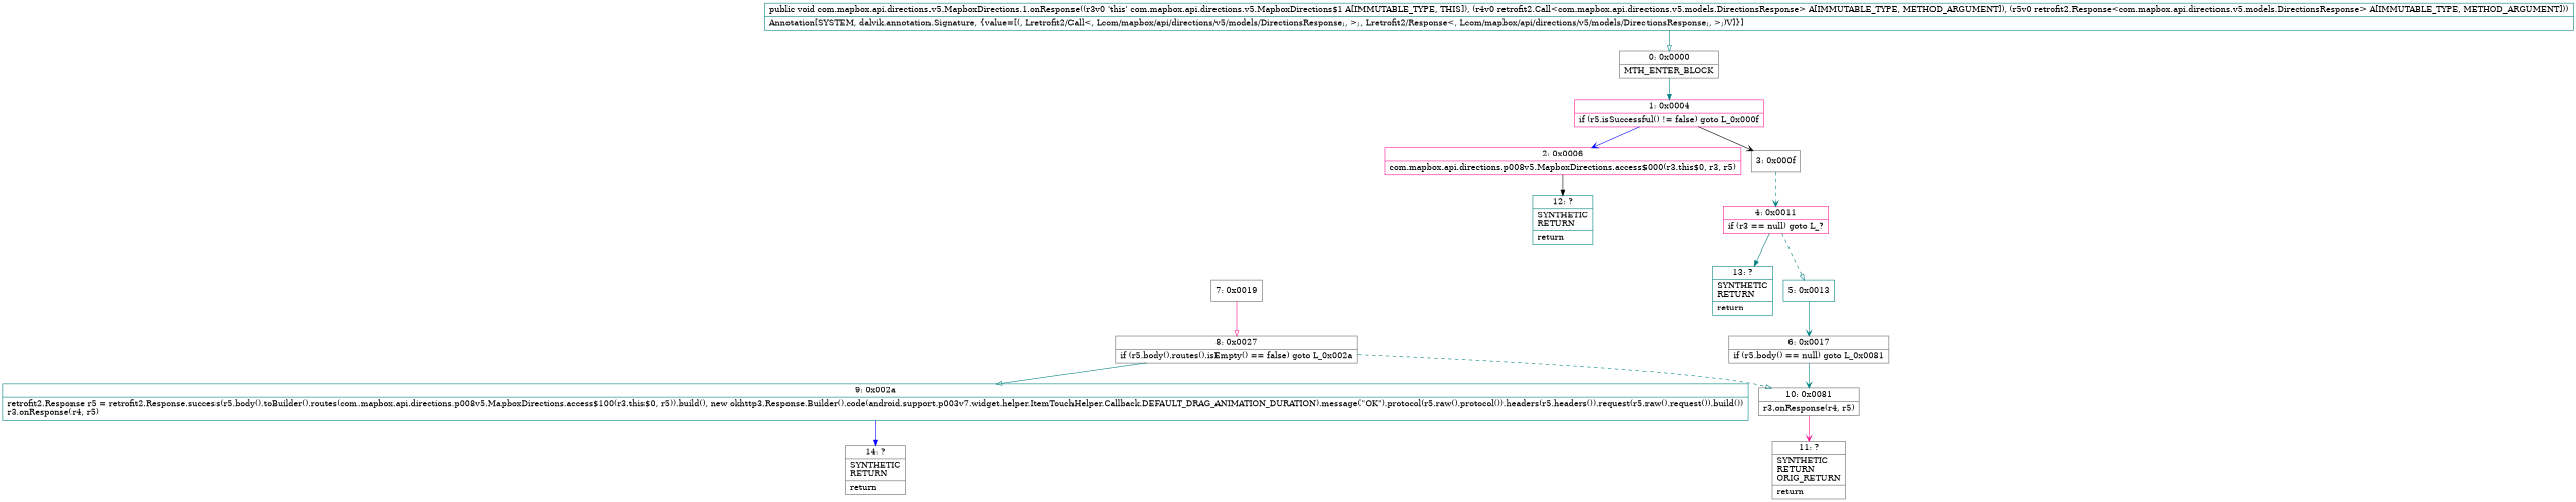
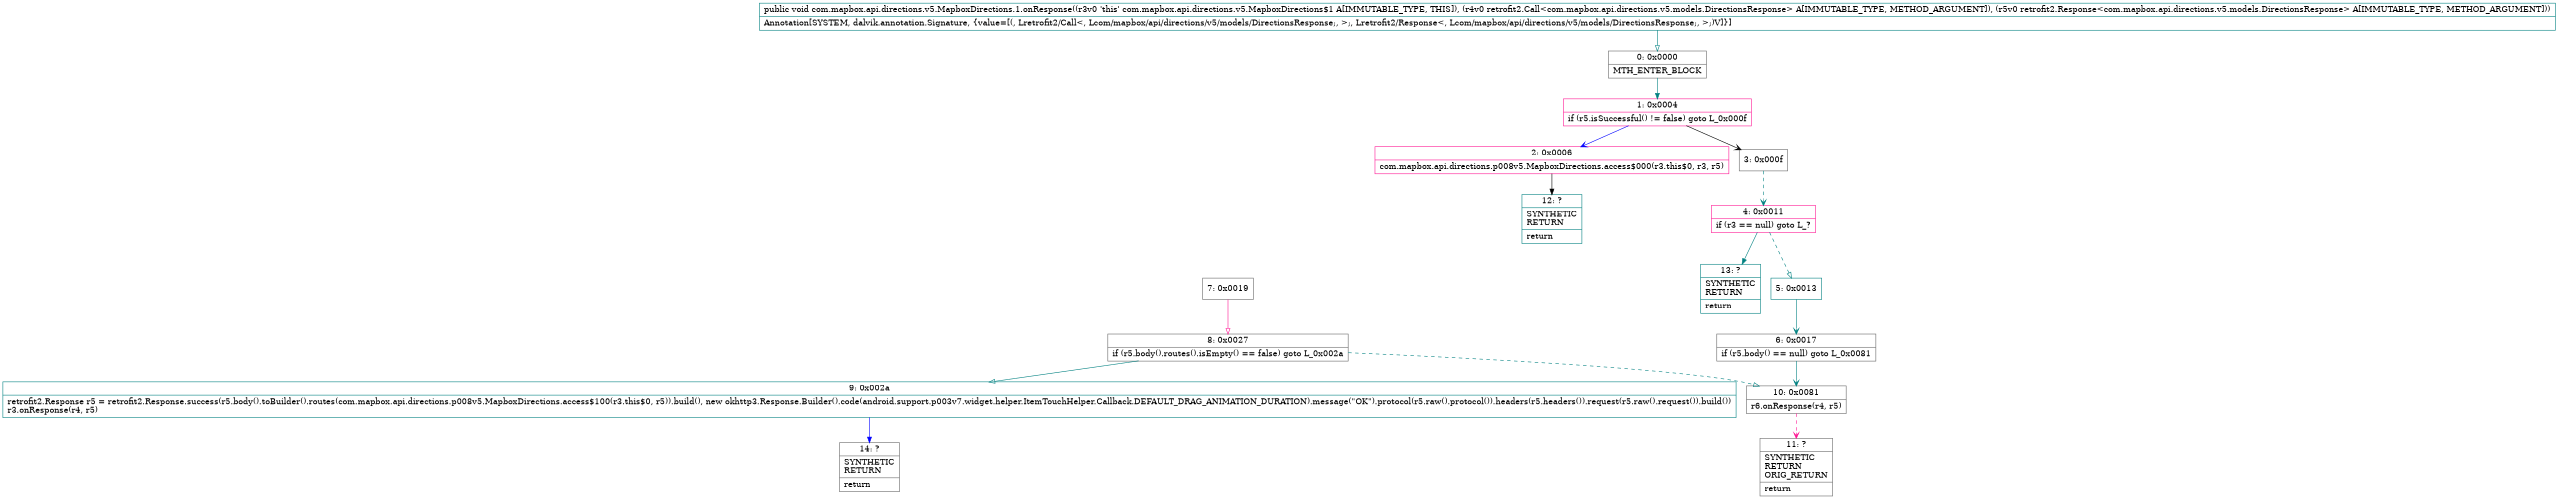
  digraph {
    node [color=gray40 shape=record]
    edge [arrowhead=vee color=teal]
    n1 [label="{0\:\ 0x0000|MTH_ENTER_BLOCK\l}"]
    n2 [color=deeppink label="{1\:\ 0x0004|if (r5.isSuccessful() != false) goto L_0x000f\l}"]
    n3 [color=deeppink label="{2\:\ 0x0006|com.mapbox.api.directions.p008v5.MapboxDirections.access$000(r3.this$0, r3, r5)\l}"]
    n4 [label="{3\:\ 0x000f}"]
    n5 [color=teal label="{12\:\ ?|SYNTHETIC\lRETURN\l|return\l}"]
    n6 [color=deeppink label="{4\:\ 0x0011|if (r3 == null) goto L_?\l}"]
    n7 [color=teal label="{5\:\ 0x0013}"]
    n8 [color=teal label="{13\:\ ?|SYNTHETIC\lRETURN\l|return\l}"]
    n9 [label="{6\:\ 0x0017|if (r5.body() == null) goto L_0x0081\l}"]
-   n10 [label="{10\:\ 0x0081|r3.onResponse(r4, r5)\l}"]
+   n10 [label="{10\:\ 0x0081|r6.onResponse(r4, r5)\l}"]
    n11 [label="{7\:\ 0x0019}"]
    n12 [label="{8\:\ 0x0027|if (r5.body().routes().isEmpty() == false) goto L_0x002a\l}"]
    n13 [label="{11\:\ ?|SYNTHETIC\lRETURN\lORIG_RETURN\l|return\l}"]
    n14 [color=teal label="{9\:\ 0x002a|retrofit2.Response r5 = retrofit2.Response.success(r5.body().toBuilder().routes(com.mapbox.api.directions.p008v5.MapboxDirections.access$100(r3.this$0, r5)).build(), new okhttp3.Response.Builder().code(android.support.p003v7.widget.helper.ItemTouchHelper.Callback.DEFAULT_DRAG_ANIMATION_DURATION).message(\"OK\").protocol(r5.raw().protocol()).headers(r5.headers()).request(r5.raw().request()).build())\lr3.onResponse(r4, r5)\l}"]
    n15 [label="{14\:\ ?|SYNTHETIC\lRETURN\l|return\l}"]
    n16 [color=teal label="{public void com.mapbox.api.directions.v5.MapboxDirections.1.onResponse((r3v0 'this' com.mapbox.api.directions.v5.MapboxDirections$1 A[IMMUTABLE_TYPE, THIS]), (r4v0 retrofit2.Call\<com.mapbox.api.directions.v5.models.DirectionsResponse\> A[IMMUTABLE_TYPE, METHOD_ARGUMENT]), (r5v0 retrofit2.Response\<com.mapbox.api.directions.v5.models.DirectionsResponse\> A[IMMUTABLE_TYPE, METHOD_ARGUMENT]))  | Annotation[SYSTEM, dalvik.annotation.Signature, \{value=[(, Lretrofit2\/Call\<, Lcom\/mapbox\/api\/directions\/v5\/models\/DirectionsResponse;, \>;, Lretrofit2\/Response\<, Lcom\/mapbox\/api\/directions\/v5\/models\/DirectionsResponse;, \>;)V]\}]\l}"]
    n1 -> n2 [arrowhead=normal]
    n2 -> n3 [color=blue style=solid]
    n2 -> n4 [color=black]
    n3 -> n5 [arrowhead=normal color=black]
    n4 -> n6 [style=dashed]
    n6 -> n7 [arrowhead=onormal style=dashed]
    n6 -> n8 [arrowhead=normal]
    n7 -> n9
    n9 -> n10
-   n10 -> n13 [color=deeppink]
+   n10 -> n13 [color=deeppink style=dashed]
    n11 -> n12 [arrowhead=onormal color=deeppink]
    n12 -> n10 [arrowhead=onormal style=dashed]
    n12 -> n14 [arrowhead=onormal]
    n14 -> n15 [arrowhead=normal color=blue]
    n16 -> n1 [arrowhead=onormal]
  }
